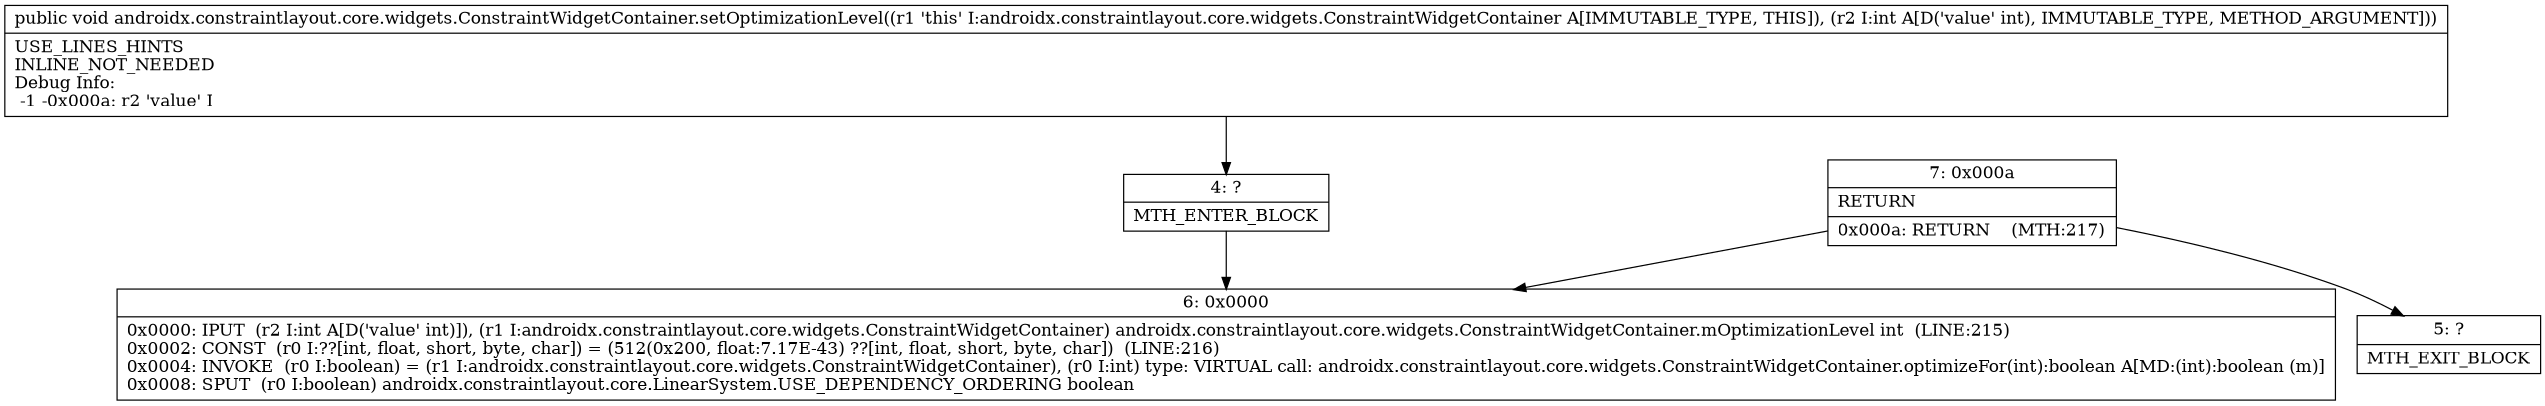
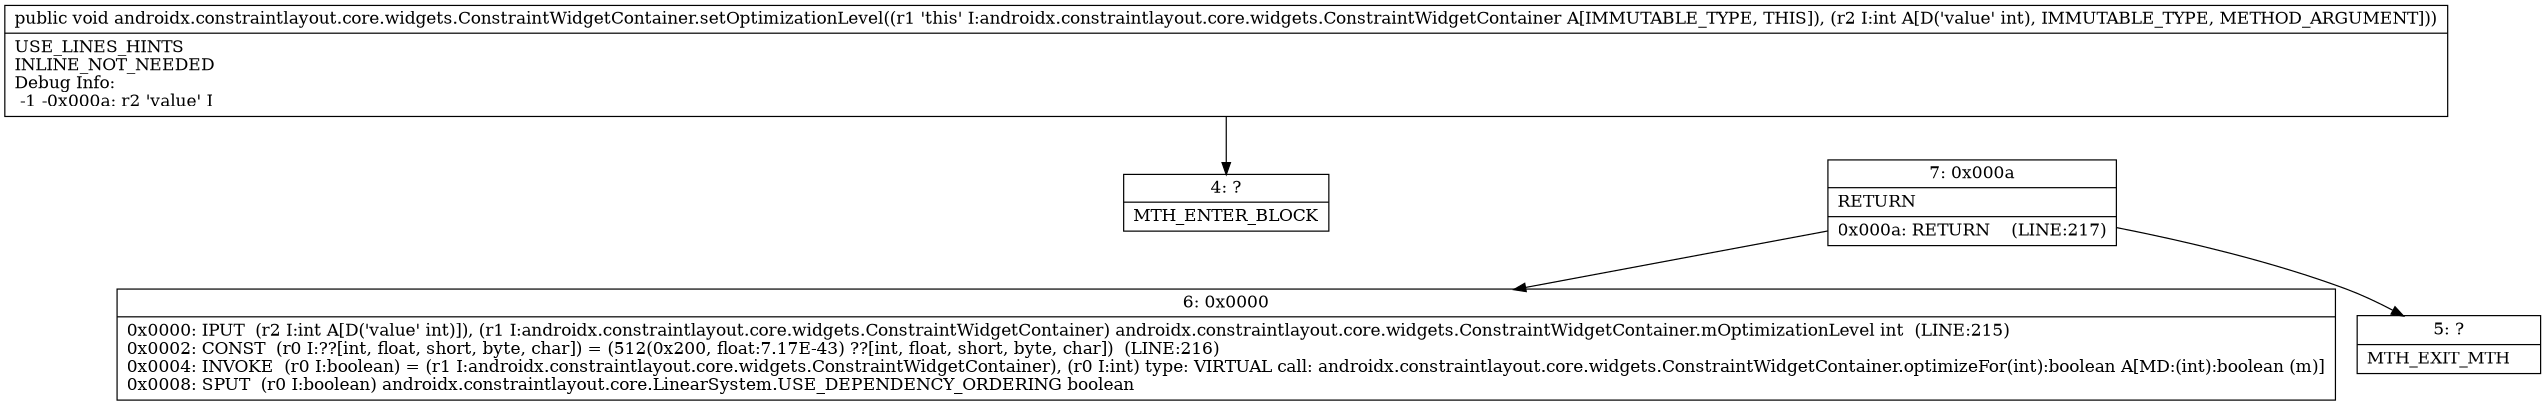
  digraph {
    node [shape=record]
    n1 [label="{4\:\ ?|MTH_ENTER_BLOCK\l}"]
    n2 [label="{6\:\ 0x0000|0x0000: IPUT  (r2 I:int A[D('value' int)]), (r1 I:androidx.constraintlayout.core.widgets.ConstraintWidgetContainer) androidx.constraintlayout.core.widgets.ConstraintWidgetContainer.mOptimizationLevel int  (LINE:215)\l0x0002: CONST  (r0 I:??[int, float, short, byte, char]) = (512(0x200, float:7.17E\-43) ??[int, float, short, byte, char])  (LINE:216)\l0x0004: INVOKE  (r0 I:boolean) = (r1 I:androidx.constraintlayout.core.widgets.ConstraintWidgetContainer), (r0 I:int) type: VIRTUAL call: androidx.constraintlayout.core.widgets.ConstraintWidgetContainer.optimizeFor(int):boolean A[MD:(int):boolean (m)]\l0x0008: SPUT  (r0 I:boolean) androidx.constraintlayout.core.LinearSystem.USE_DEPENDENCY_ORDERING boolean \l}"]
-   n3 [label="{7\:\ 0x000a|RETURN\l|0x000a: RETURN    (MTH:217)\l}"]
-   n4 [label="{5\:\ ?|MTH_EXIT_BLOCK\l}"]
+   n3 [label="{7\:\ 0x000a|RETURN\l|0x000a: RETURN    (LINE:217)\l}"]
+   n4 [label="{5\:\ ?|MTH_EXIT_MTH\l}"]
    n5 [label="{public void androidx.constraintlayout.core.widgets.ConstraintWidgetContainer.setOptimizationLevel((r1 'this' I:androidx.constraintlayout.core.widgets.ConstraintWidgetContainer A[IMMUTABLE_TYPE, THIS]), (r2 I:int A[D('value' int), IMMUTABLE_TYPE, METHOD_ARGUMENT]))  | USE_LINES_HINTS\lINLINE_NOT_NEEDED\lDebug Info:\l  \-1 \-0x000a: r2 'value' I\l}"]
-   n1 -> n2
    n3 -> n2
    n3 -> n4
    n5 -> n1
  }
